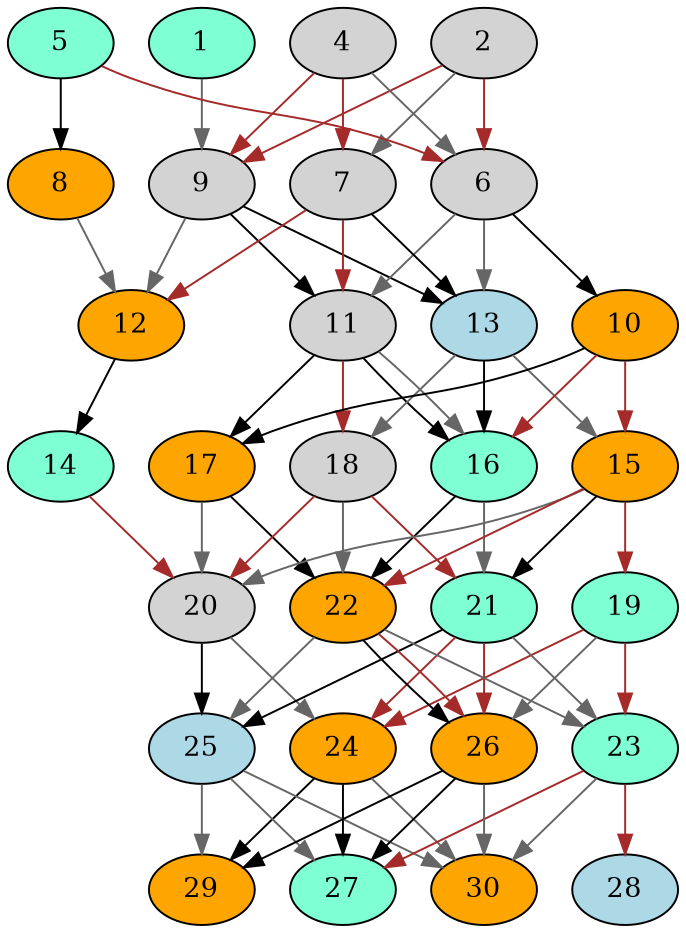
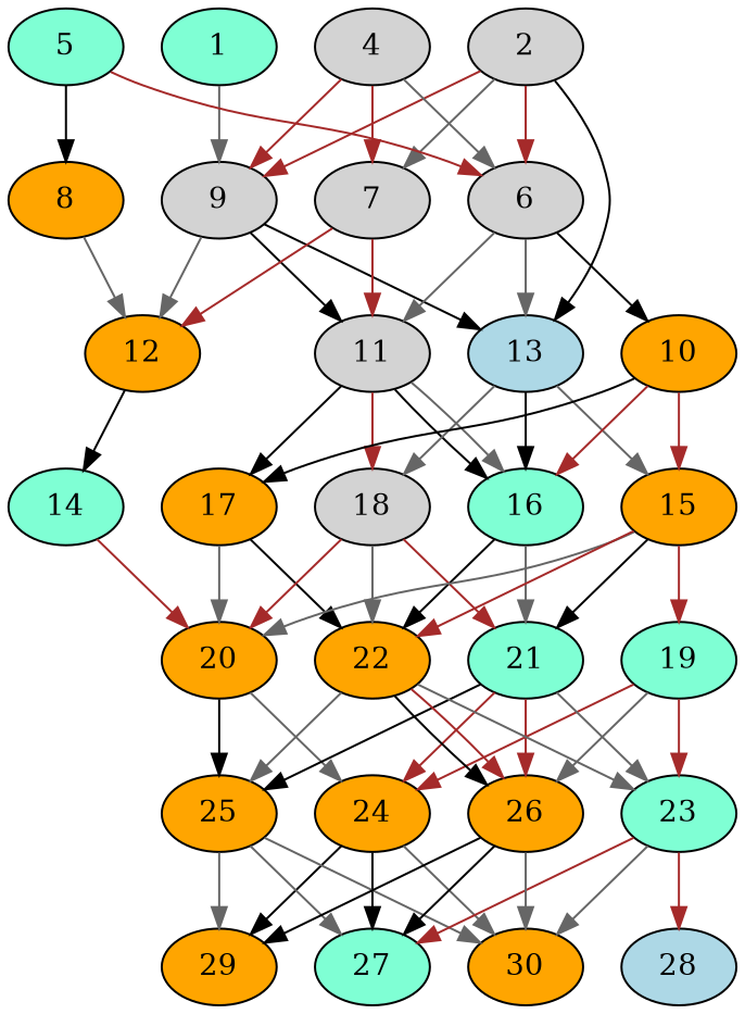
  digraph {
    node [alpha=0.12 fillcolor=orange style=filled]
    edge [color=gray40]
    1 [alpha=0.01 expect_size=44263424 fillcolor=aquamarine]
    9 [alpha=0.13 expect_size=32055296 fillcolor=lightgrey]
    11 [alpha=0.05 expect_size=48890880 fillcolor=lightgrey]
    13 [alpha=0.00 expect_size=37609472 fillcolor=lightblue]
    12 [alpha=0.17 expect_size=50235392]
    16 [alpha=0.05 expect_size=8708096 fillcolor=aquamarine]
    17 [expect_size=35083264]
    18 [alpha=0.18 expect_size=34204672 fillcolor=lightgrey]
    15 [alpha=0.04 expect_size=30374912]
    14 [alpha=0.04 expect_size=44294144 fillcolor=aquamarine]
    2 [alpha=0.15 expect_size=17234944 fillcolor=lightgrey]
    6 [alpha=0.11 expect_size=44736512 fillcolor=lightgrey]
    7 [alpha=0.20 expect_size=30929920 fillcolor=lightgrey]
    10 [alpha=0.14 expect_size=13669376]
    4 [alpha=0.14 expect_size=32200704 fillcolor=lightgrey]
    5 [alpha=0.11 expect_size=41032704 fillcolor=aquamarine]
    8 [alpha=0.08 expect_size=6515712]
-   20 [expect_size=35953664 fillcolor=lightgrey]
+   20 [expect_size=35953664]
    19 [alpha=0.11 expect_size=51971072 fillcolor=aquamarine]
    21 [alpha=0.10 expect_size=22287360 fillcolor=aquamarine]
    22 [expect_size=34734080]
    24 [alpha=0.16 expect_size=28237824]
-   25 [alpha=0.19 expect_size=36603904 fillcolor=lightblue]
+   25 [alpha=0.19 expect_size=36603904]
    23 [alpha=0.09 expect_size=27495424 fillcolor=aquamarine]
    26 [alpha=0.19 expect_size=44909568]
    27 [alpha=0.09 expect_size=9740288 fillcolor=aquamarine]
    30 [alpha=0.09 expect_size=13472768]
    29 [alpha=0.03 expect_size=35163136]
    28 [alpha=0.00 expect_size=38972416 fillcolor=lightblue]
    1 -> 9
    9 -> 11 [color=black]
    9 -> 13 [color=black]
    9 -> 12
    11 -> 16 [color=black]
    11 -> 16
    11 -> 17 [color=black]
    11 -> 18 [color=brown]
    13 -> 16 [color=black]
    13 -> 18
    13 -> 15
    12 -> 14 [color=black]
    16 -> 21
    16 -> 22 [color=black]
    17 -> 20
    17 -> 22 [color=black]
    18 -> 20 [color=brown]
    18 -> 21 [color=brown]
    18 -> 22
    15 -> 20
    15 -> 19 [color=brown]
    15 -> 21 [color=black]
    15 -> 22 [color=brown]
    14 -> 20 [color=brown]
    2 -> 9 [color=brown]
    2 -> 6 [color=brown]
    2 -> 7
    6 -> 11
    6 -> 13
    6 -> 10 [color=black]
    7 -> 11 [color=brown]
-   7 -> 13 [color=black]
+   2 -> 13 [color=black]
    7 -> 12 [color=brown]
    10 -> 16 [color=brown]
    10 -> 17 [color=black]
    10 -> 15 [color=brown]
    4 -> 9 [color=brown]
    4 -> 6
    4 -> 7 [color=brown]
    5 -> 6 [color=brown]
    5 -> 8 [color=black]
    8 -> 12
    20 -> 24
    20 -> 25 [color=black]
    19 -> 24 [color=brown]
    19 -> 23 [color=brown]
    19 -> 26
    21 -> 24 [color=brown]
    21 -> 25 [color=black]
    21 -> 23
    21 -> 26 [color=brown]
    22 -> 25
    22 -> 23
    22 -> 26 [color=black]
    22 -> 26 [color=brown]
    24 -> 27 [color=black]
    24 -> 30
    24 -> 29 [color=black]
    25 -> 27
    25 -> 30
    25 -> 29
    23 -> 27 [color=brown]
    23 -> 30
    23 -> 28 [color=brown]
    26 -> 27 [color=black]
    26 -> 30
    26 -> 29 [color=black]
  }
